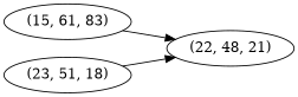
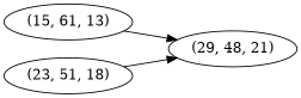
  digraph {
    rankdir=LR
-   "(15, 61, 13)" [label="(15, 61, 83)"]
-   "(29, 48, 21)" [label="(22, 48, 21)"]
+   "(15, 61, 13)"
+   "(29, 48, 21)"
    "(23, 51, 18)"
    "(15, 61, 13)" -> "(29, 48, 21)"
    "(23, 51, 18)" -> "(29, 48, 21)"
  }
